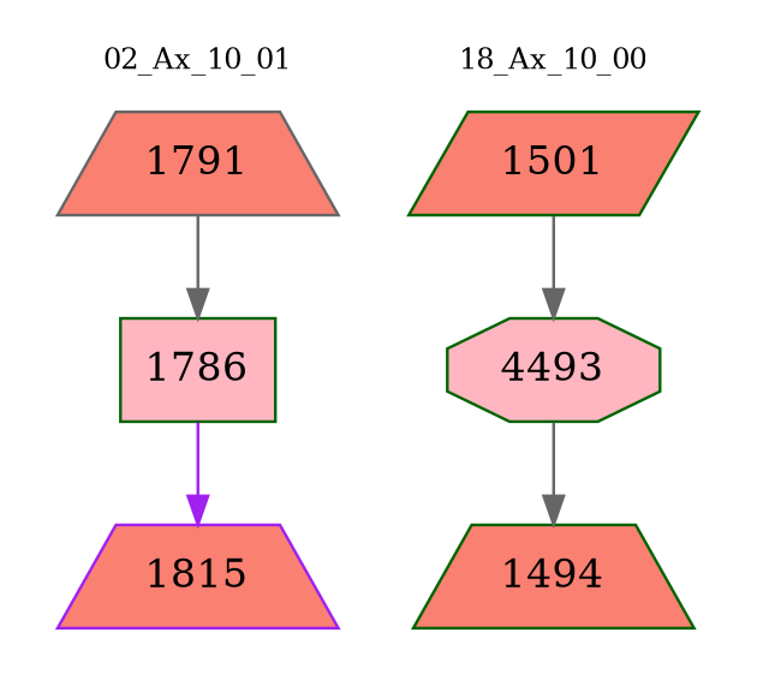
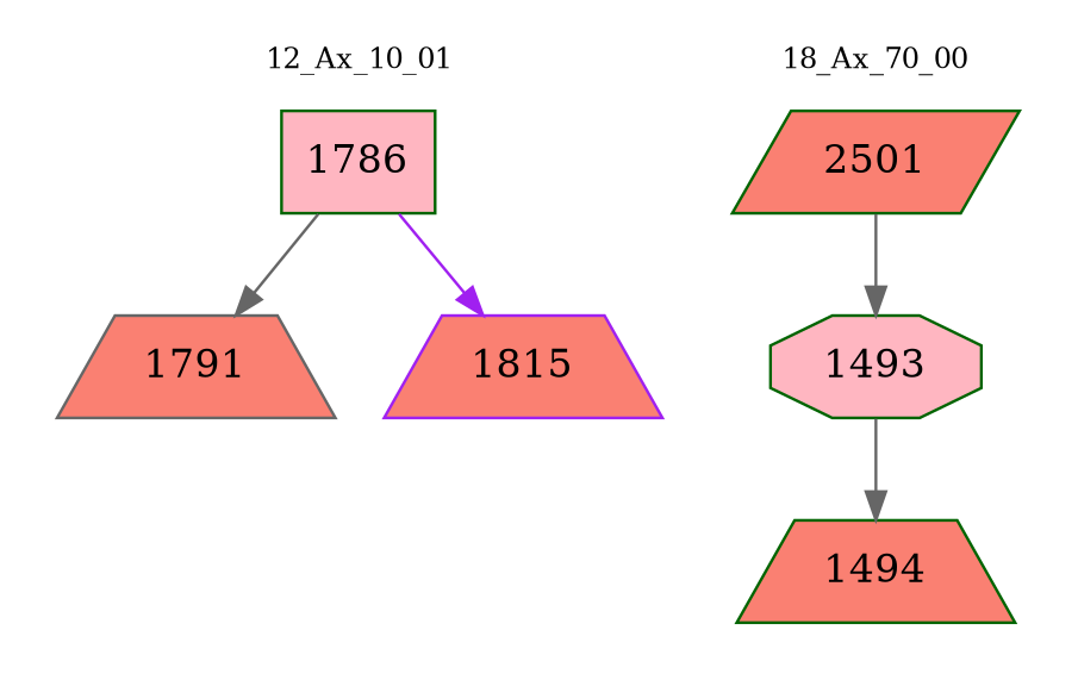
  digraph {
    node [color=darkgreen fillcolor=salmon shape=trapezium style=filled]
    edge [color=gray40]
    n1 [fillcolor=lightpink label=1786 shape=box]
    n2 [color=gray40 label=1791]
    n3 [color=purple label=1815]
-   n4 [fillcolor=lightpink label=4493 shape=octagon]
+   n4 [fillcolor=lightpink label=1493 shape=octagon]
    n5 [label=1494]
-   n6 [label=1501 shape=parallelogram]
+   n6 [label=2501 shape=parallelogram]
    subgraph cluster_1 {
      color=white
      fontsize=10
-     label="02_Ax_10_01"
+     label="12_Ax_10_01"
      n1
      n2
      n3
    }
    subgraph cluster_2 {
      color=white
      fontsize=10
-     label="18_Ax_10_00"
+     label="18_Ax_70_00"
      n4
      n5
      n6
    }
-   n2 -> n1
+   n1 -> n2
    n1 -> n3 [color=purple]
    n4 -> n5
    n6 -> n4
  }
